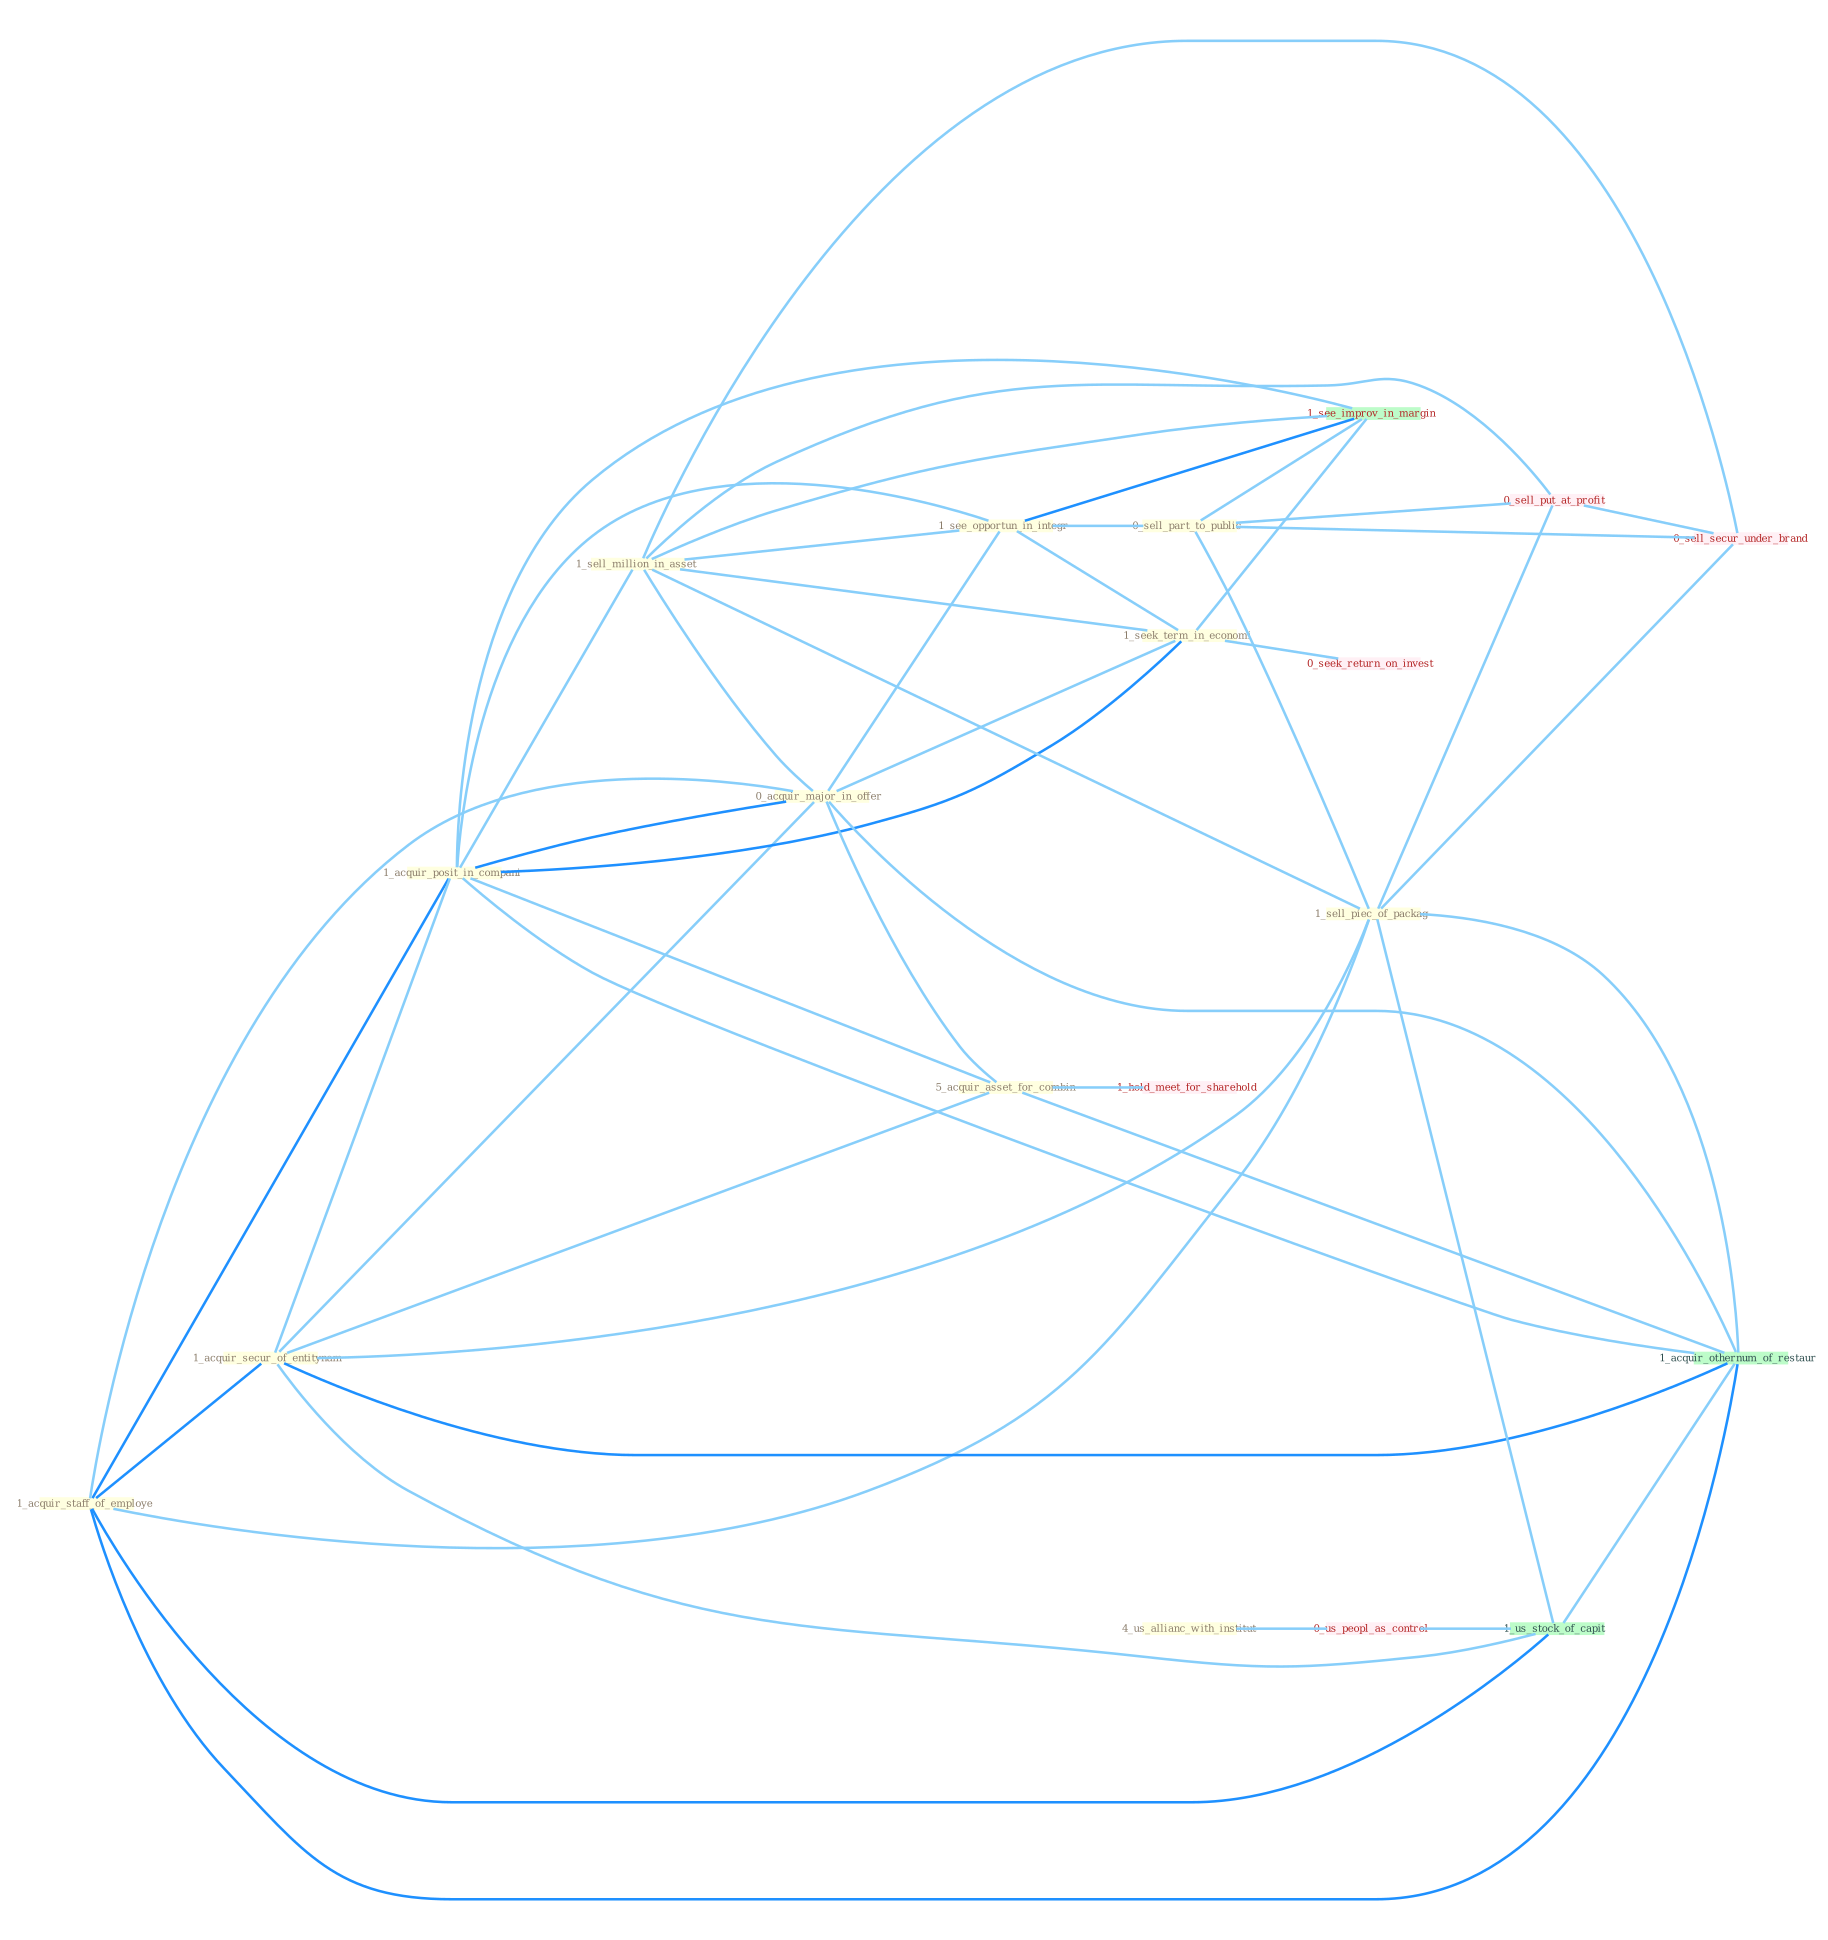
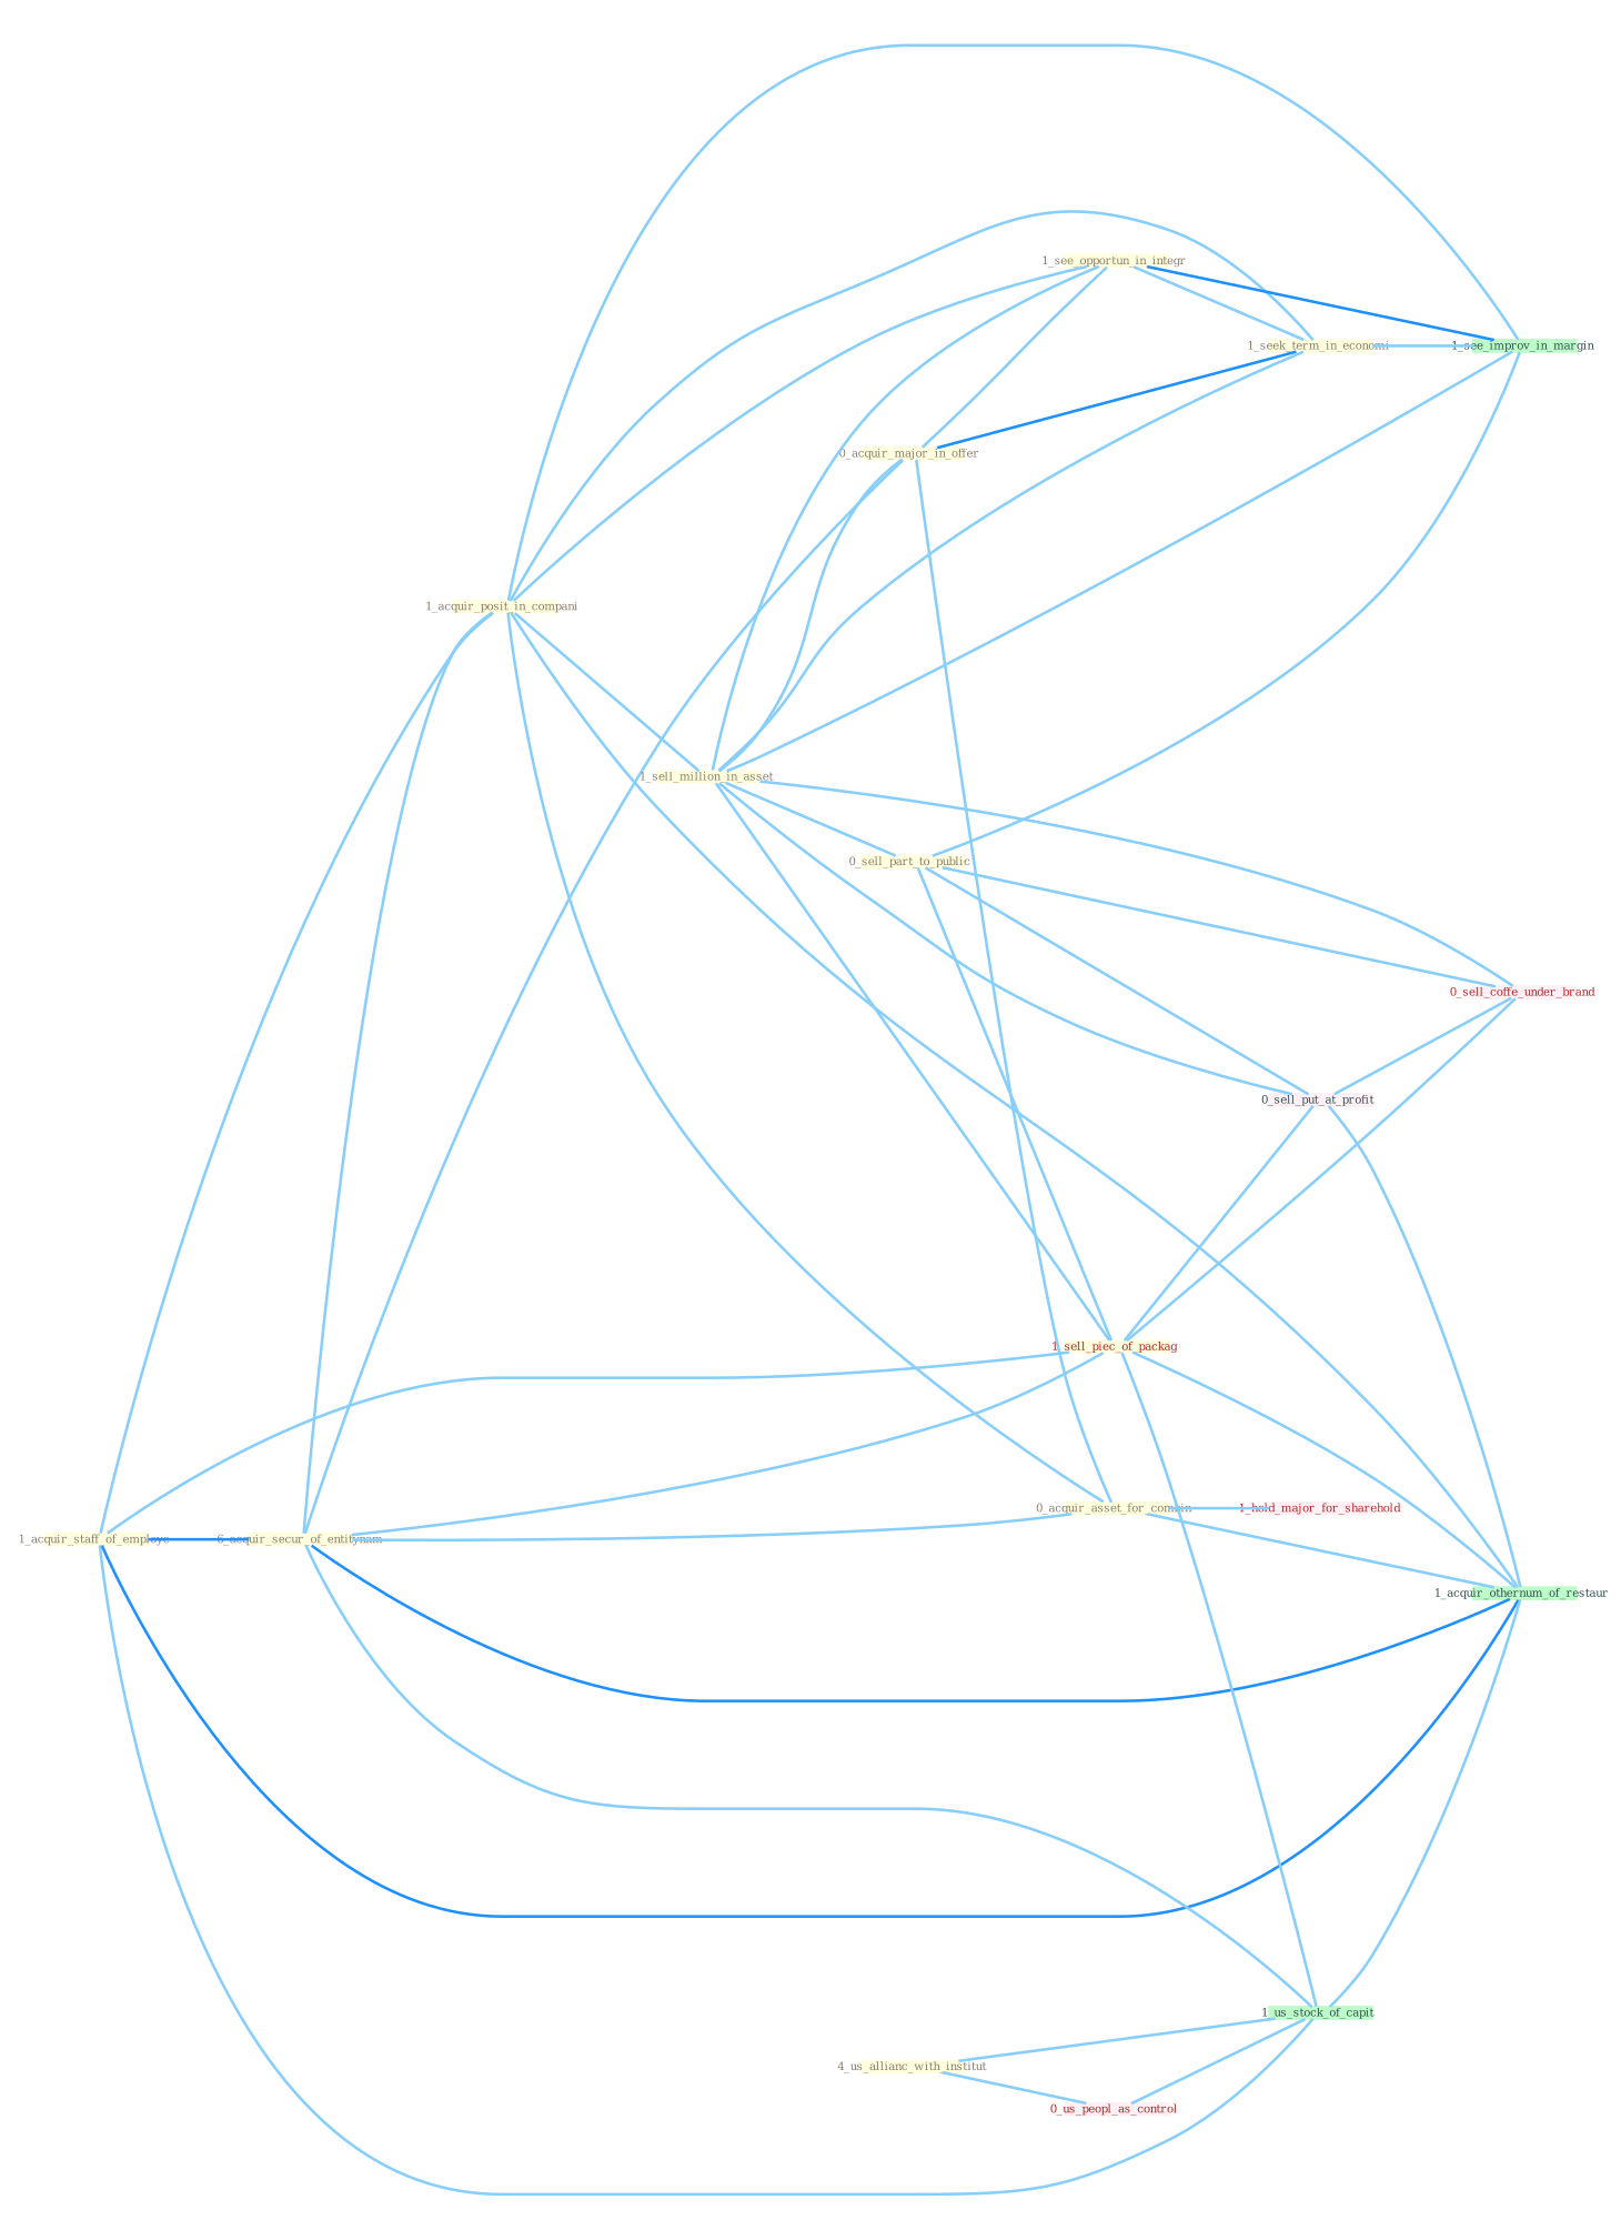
  graph {
    rankdir=LR
    node [color="#ffffe0" fixedsize=true fontcolor="#8b7d6b" fontsize=4 shape=polygon style=filled]
    edge [color="#87cefa" w=1]
    "1_acquir_staff_of_employe " [height=.06 width=.5]
-   "1_acquir_secur_of_entitynam " [height=.06 width=.5]
+   "1_acquir_secur_of_entitynam " [height=.06 width=.5 label="6_acquir_secur_of_entitynam"]
    "1_acquir_posit_in_compani " [height=.06 width=.5]
    "1_sell_million_in_asset " [height=.06 width=.5]
    "0_sell_part_to_public " [height=.06 width=.5]
    "0_acquir_major_in_offer " [height=.06 width=.5]
    "1_see_opportun_in_integr " [height=.06 width=.5]
-   "0_acquir_asset_for_combin " [height=.06 width=.5 label="5_acquir_asset_for_combin"]
+   "0_acquir_asset_for_combin " [height=.06 width=.5]
    n9 [height=.06 label="4_us_allianc_with_institut" width=.5]
-   "1_sell_piec_of_packag " [height=.06 width=.5]
+   "1_sell_piec_of_packag " [fontcolor="#b22222" height=.06 width=.5]
    "1_seek_term_in_economi " [height=.06 width=.5]
    "0_us_peopl_as_control " [color="#fff0f5" fontcolor="#b22222" height=.06 width=.5]
-   "0_sell_put_at_profit " [color="#fff0f5" fontcolor="#b22222" height=.06 width=.5]
-   "0_seek_return_on_invest " [color="#fff0f5" fontcolor="#b22222" height=.06 width=.5]
-   "0_sell_coffe_under_brand " [color="#fff0f5" fontcolor="#b22222" height=.06 width=.5 label="0_sell_secur_under_brand"]
-   "1_hold_meet_for_sharehold " [color="#fff0f5" fontcolor="#b22222" height=.06 width=.5]
+   "0_sell_put_at_profit " [color="#fff0f5" fontcolor="#2f4f4f" height=.06 width=.5]
+   "0_sell_coffe_under_brand " [color="#fff0f5" fontcolor="#b22222" height=.06 width=.5]
+   "1_hold_meet_for_sharehold " [color="#fff0f5" fontcolor="#b22222" height=.06 width=.5 label="1_hold_major_for_sharehold"]
    "1_us_stock_of_capit " [color="#BDFCC9" fontcolor="#2f4f4f" height=.06 width=.5]
    "1_acquir_othernum_of_restaur " [color="#BDFCC9" fontcolor="#2f4f4f" height=.06 width=.5]
-   "1_see_improv_in_margin " [color="#BDFCC9" fontcolor="#b22222" height=.06 width=.5]
+   "1_see_improv_in_margin " [color="#BDFCC9" fontcolor="#2f4f4f" height=.06 width=.5]
    subgraph sub_1 {
      "1_acquir_staff_of_employe "
      "1_acquir_secur_of_entitynam "
      "1_acquir_posit_in_compani "
      "1_sell_million_in_asset "
      "0_sell_part_to_public "
      "0_acquir_major_in_offer "
      "1_see_opportun_in_integr "
      "0_acquir_asset_for_combin "
      n9
      "1_sell_piec_of_packag "
      "1_seek_term_in_economi "
    }
    subgraph sub_2 {
      "0_us_peopl_as_control "
      "0_sell_put_at_profit "
-     "0_seek_return_on_invest "
      "0_sell_coffe_under_brand "
      "1_hold_meet_for_sharehold "
    }
    "1_acquir_staff_of_employe " -- "1_acquir_secur_of_entitynam " [color="#1e90ff" w=2]
-   "1_acquir_staff_of_employe " -- "1_acquir_posit_in_compani " [color="#1e90ff"]
-   "1_acquir_staff_of_employe " -- "0_acquir_major_in_offer "
+   "1_acquir_staff_of_employe " -- "1_acquir_posit_in_compani "
    "1_acquir_staff_of_employe " -- "1_sell_piec_of_packag "
-   "1_acquir_staff_of_employe " -- "1_us_stock_of_capit " [color="#1e90ff"]
+   "1_acquir_staff_of_employe " -- "1_us_stock_of_capit "
    "1_acquir_staff_of_employe " -- "1_acquir_othernum_of_restaur " [color="#1e90ff" w=2]
    "1_acquir_secur_of_entitynam " -- "1_acquir_posit_in_compani "
    "1_acquir_secur_of_entitynam " -- "0_acquir_major_in_offer "
    "1_acquir_secur_of_entitynam " -- "0_acquir_asset_for_combin "
    "1_acquir_secur_of_entitynam " -- "1_sell_piec_of_packag "
    "1_acquir_secur_of_entitynam " -- "1_us_stock_of_capit "
    "1_acquir_secur_of_entitynam " -- "1_acquir_othernum_of_restaur " [color="#1e90ff" w=2]
    "1_acquir_posit_in_compani " -- "1_sell_million_in_asset "
-   "1_acquir_posit_in_compani " -- "0_acquir_major_in_offer " [color="#1e90ff" w=2]
    "1_acquir_posit_in_compani " -- "1_see_opportun_in_integr "
    "1_acquir_posit_in_compani " -- "0_acquir_asset_for_combin "
-   "1_acquir_posit_in_compani " -- "1_seek_term_in_economi " [color="#1e90ff"]
+   "1_acquir_posit_in_compani " -- "1_seek_term_in_economi "
    "1_acquir_posit_in_compani " -- "1_acquir_othernum_of_restaur "
    "1_acquir_posit_in_compani " -- "1_see_improv_in_margin "
-   "1_see_opportun_in_integr " -- "0_sell_part_to_public "
+   "1_sell_million_in_asset " -- "0_sell_part_to_public "
    "1_sell_million_in_asset " -- "0_acquir_major_in_offer "
    "1_sell_million_in_asset " -- "1_see_opportun_in_integr "
    "1_sell_million_in_asset " -- "1_sell_piec_of_packag "
    "1_sell_million_in_asset " -- "1_seek_term_in_economi "
    "1_sell_million_in_asset " -- "0_sell_put_at_profit "
    "1_sell_million_in_asset " -- "0_sell_coffe_under_brand "
    "1_sell_million_in_asset " -- "1_see_improv_in_margin "
    "0_sell_part_to_public " -- "1_sell_piec_of_packag "
    "0_sell_part_to_public " -- "0_sell_put_at_profit "
    "0_sell_part_to_public " -- "0_sell_coffe_under_brand "
    "0_sell_part_to_public " -- "1_see_improv_in_margin "
    "0_acquir_major_in_offer " -- "1_see_opportun_in_integr "
    "0_acquir_major_in_offer " -- "0_acquir_asset_for_combin "
-   "0_acquir_major_in_offer " -- "1_seek_term_in_economi "
-   "0_acquir_major_in_offer " -- "1_acquir_othernum_of_restaur "
+   "0_acquir_major_in_offer " -- "1_seek_term_in_economi " [color="#1e90ff"]
+   "0_sell_put_at_profit " -- "1_acquir_othernum_of_restaur "
    "1_see_opportun_in_integr " -- "1_seek_term_in_economi "
    "1_see_opportun_in_integr " -- "1_see_improv_in_margin " [color="#1e90ff" w=2]
    "0_acquir_asset_for_combin " -- "1_hold_meet_for_sharehold "
    "0_acquir_asset_for_combin " -- "1_acquir_othernum_of_restaur "
    n9 -- "0_us_peopl_as_control "
+   n9 -- "1_us_stock_of_capit "
    "1_sell_piec_of_packag " -- "0_sell_put_at_profit "
    "1_sell_piec_of_packag " -- "0_sell_coffe_under_brand "
    "1_sell_piec_of_packag " -- "1_us_stock_of_capit "
    "1_sell_piec_of_packag " -- "1_acquir_othernum_of_restaur "
-   "1_seek_term_in_economi " -- "0_seek_return_on_invest "
    "1_seek_term_in_economi " -- "1_see_improv_in_margin "
    "0_us_peopl_as_control " -- "1_us_stock_of_capit "
    "0_sell_put_at_profit " -- "0_sell_coffe_under_brand "
    "1_us_stock_of_capit " -- "1_acquir_othernum_of_restaur "
  }
